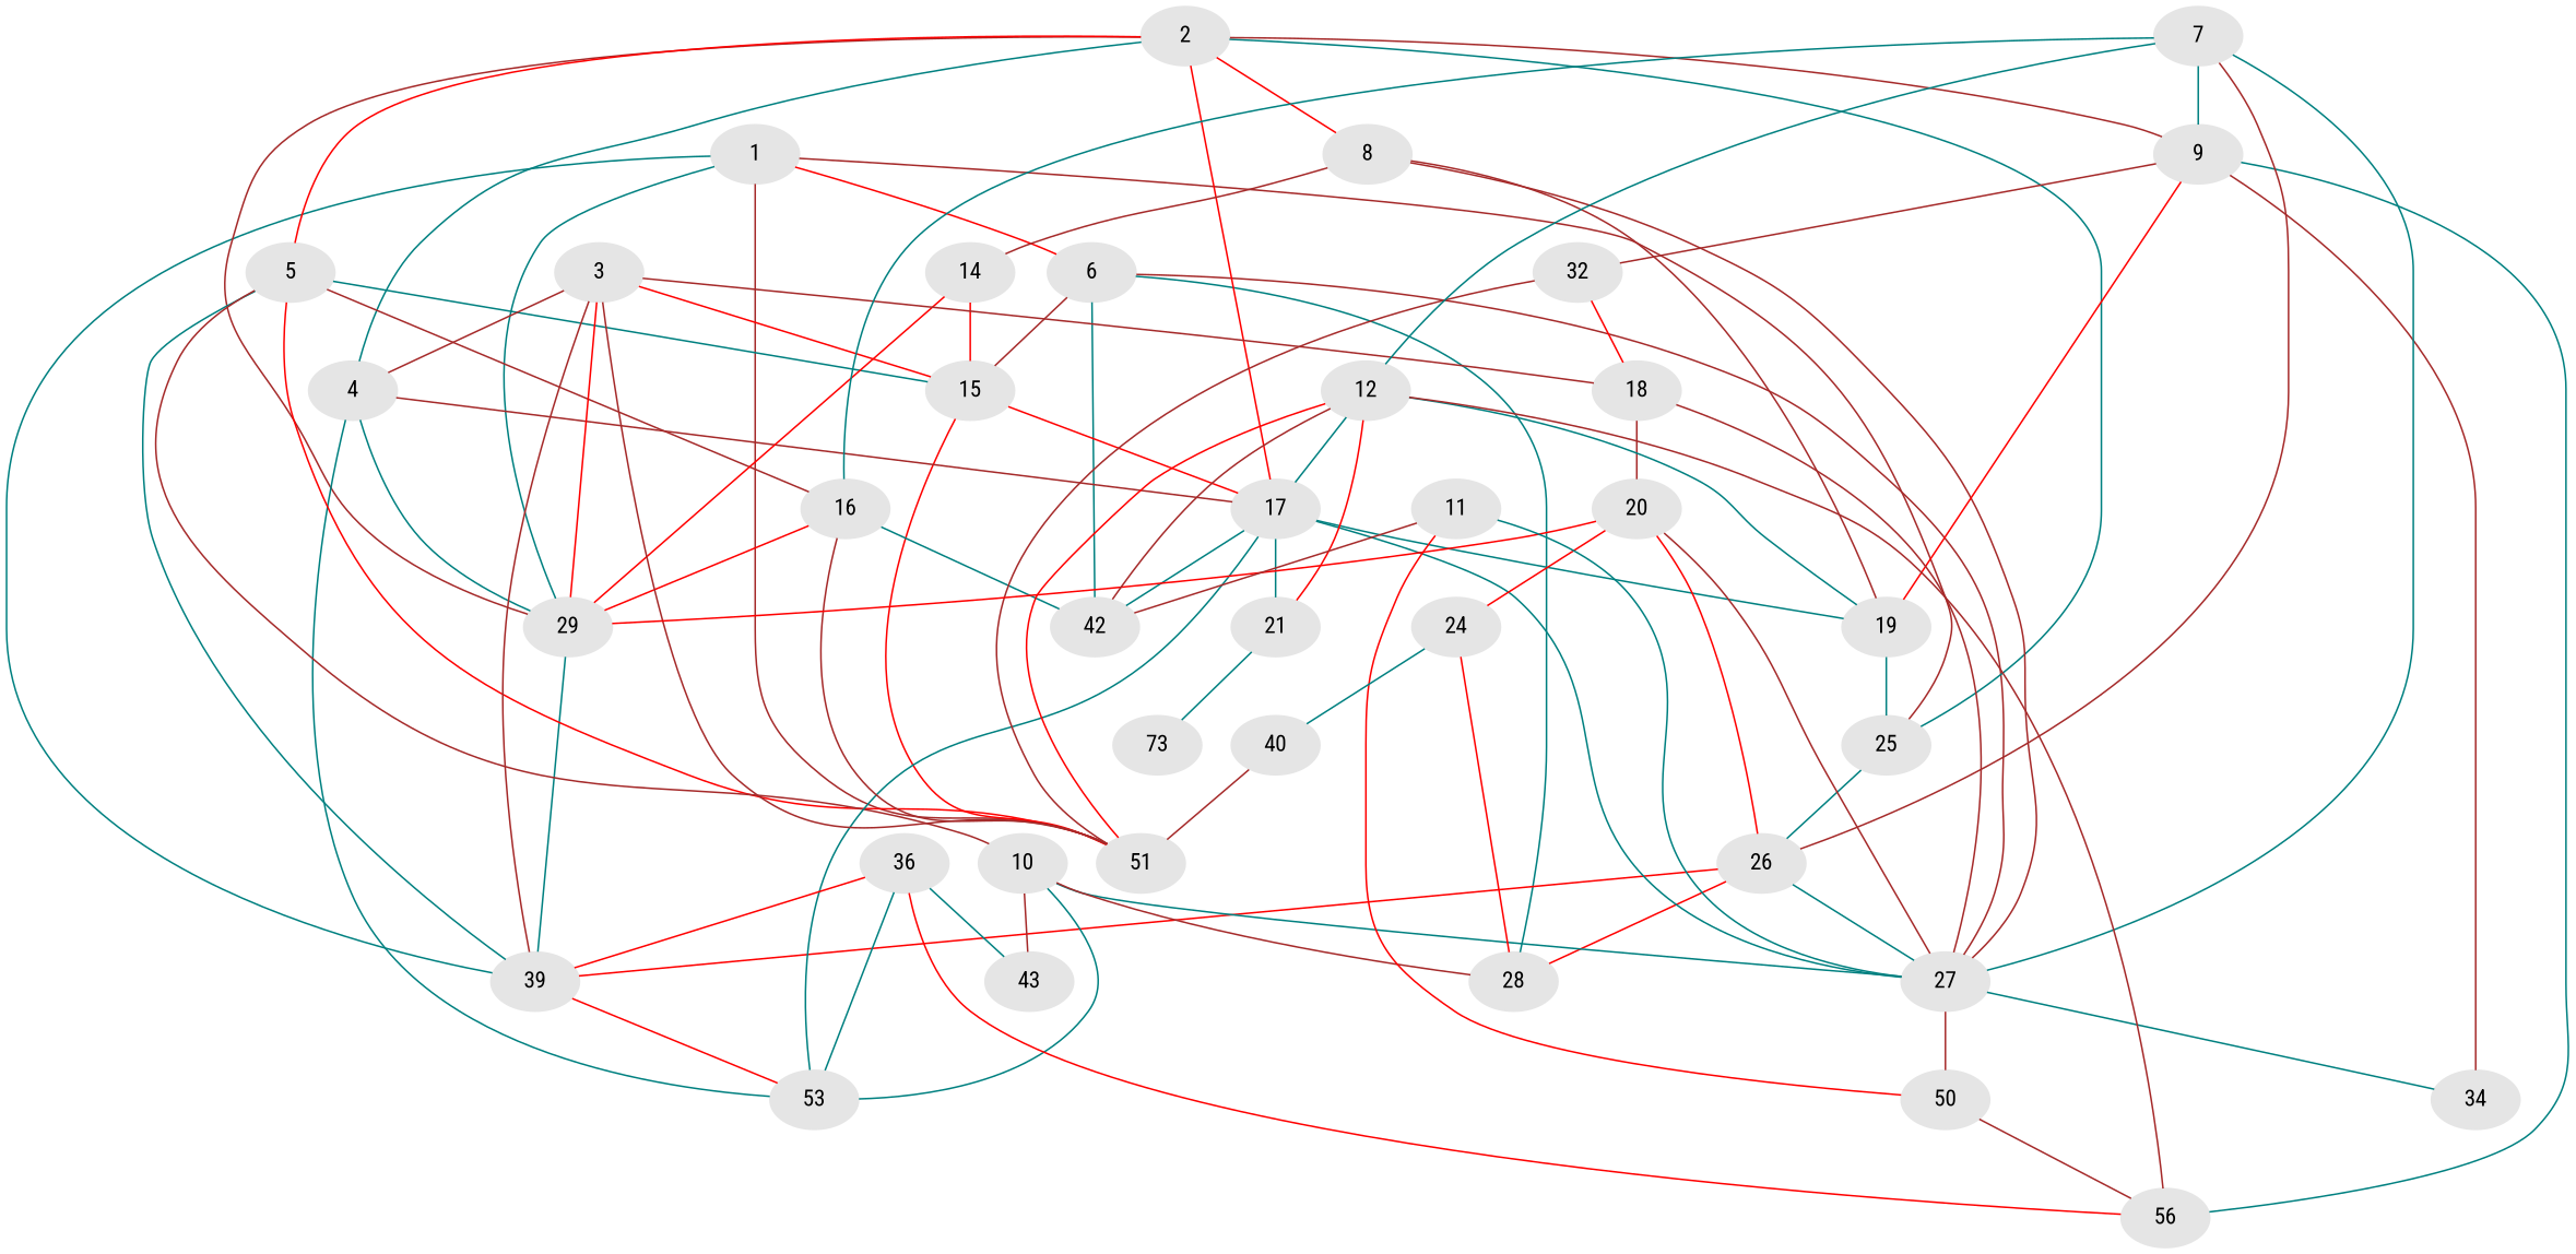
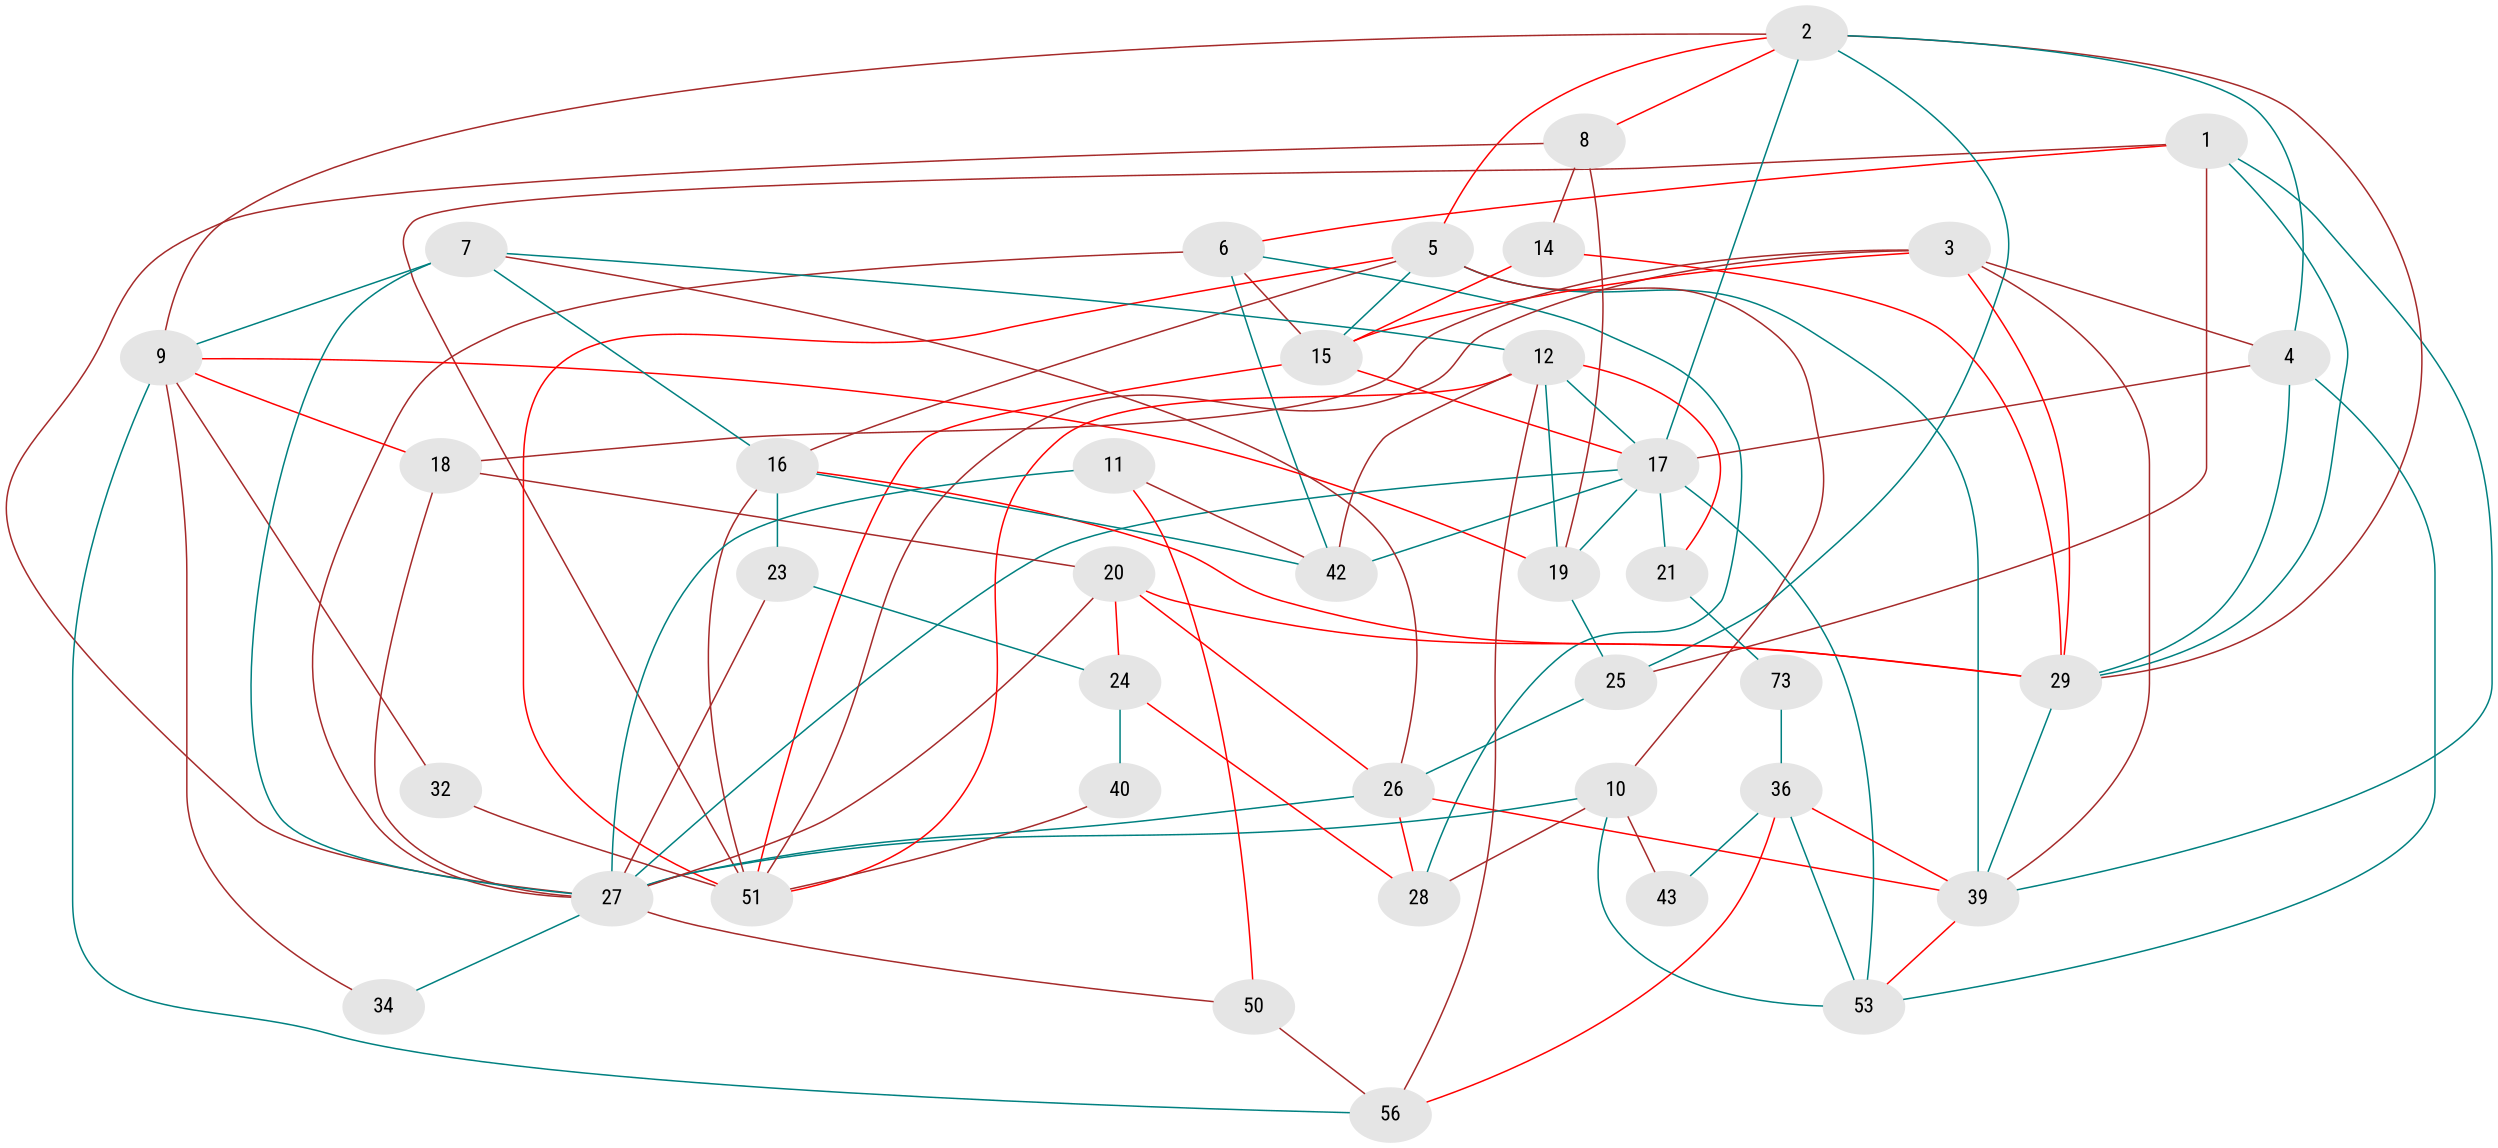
  graph {
    fontname="Roboto Condensed"
    node [color=gray90 fontname="Roboto Condensed" style=filled]
    edge [color=teal fontname="Roboto Condensed"]
    1 [super="+13"]
    6 [super="+44"]
    25
    29 [super="+52"]
    39 [super="+64"]
    51 [super="+62"]
    15 [super="+41"]
    27 [super="+45"]
    28 [super="+60"]
    42 [super="+49"]
    26 [super="+35"]
    53 [super="+55"]
    2 [super="+58"]
    4 [super="+22"]
    5 [super="+54"]
    8 [super="+63"]
    9 [super="+46"]
    17 [super="+48"]
    10
    16 [super="+59"]
    14
    19 [super="+47"]
    18 [super="+57"]
    32
    34
    56
    21
    3 [super="+31"]
    20 [super="+38"]
    43
+   23
    50
    7
    12 [super="+37"]
    11
    n36 [label=73]
    24 [super="+30"]
    40
    36 [super="+61"]
    1 -- 6 [color=red]
    1 -- 25 [color=brown]
    1 -- 29
    1 -- 39
    1 -- 51 [color=brown]
    6 -- 15 [color=brown]
    6 -- 27 [color=brown weight=2]
    6 -- 28
    6 -- 42
    25 -- 26
    29 -- 39
    39 -- 53 [color=red]
    15 -- 51 [color=red]
    15 -- 17 [color=red]
    27 -- 34
    27 -- 50 [color=brown]
    26 -- 39 [color=red]
    26 -- 27
    26 -- 28 [color=red]
    2 -- 25
    2 -- 29 [color=brown]
    2 -- 4
    2 -- 5 [color=red]
    2 -- 8 [color=red]
    2 -- 9 [color=brown]
-   2 -- 17 [color=red]
+   2 -- 17
    4 -- 29
    4 -- 53
    4 -- 17 [color=brown]
    5 -- 39
    5 -- 51 [color=red]
    5 -- 15
    5 -- 10 [color=brown]
    5 -- 16 [color=brown]
    8 -- 27 [color=brown]
    8 -- 14 [color=brown]
    8 -- 19 [color=brown]
    9 -- 19 [color=red]
-   32 -- 18 [color=red]
+   9 -- 18 [color=red]
    9 -- 32 [color=brown]
    9 -- 34 [color=brown]
    9 -- 56
    17 -- 27
    17 -- 42
    17 -- 53 [weight=2]
    17 -- 19
    17 -- 21
    10 -- 27
    10 -- 28 [color=brown]
    10 -- 53
    10 -- 43 [color=brown]
    16 -- 29 [color=red]
    16 -- 51 [color=brown]
    16 -- 42
+   16 -- 23
    14 -- 29 [color=red]
    14 -- 15 [color=red]
    19 -- 25
    18 -- 27 [color=brown]
    18 -- 20 [color=brown]
    32 -- 51 [color=brown weight=2]
    21 -- n36
    3 -- 29 [color=red]
    3 -- 39 [color=brown]
    3 -- 51 [color=brown]
    3 -- 15 [color=red]
    3 -- 4 [color=brown]
    3 -- 18 [color=brown]
    20 -- 29 [color=red weight=2]
    20 -- 27 [color=brown weight=2]
    20 -- 26 [color=red]
    20 -- 24 [color=red]
+   23 -- 27 [color=brown]
+   23 -- 24 [weight=2]
    50 -- 56 [color=brown]
    7 -- 27
    7 -- 26 [color=brown]
    7 -- 9
    7 -- 16
    7 -- 12
    12 -- 51 [color=red]
    12 -- 42 [color=brown]
    12 -- 17
    12 -- 19
    12 -- 56 [color=brown]
    12 -- 21 [color=red]
    11 -- 27
    11 -- 42 [color=brown]
    11 -- 50 [color=red]
+   n36 -- 36
    24 -- 28 [color=red]
    24 -- 40
    40 -- 51 [color=brown]
    36 -- 39 [color=red]
    36 -- 53
    36 -- 56 [color=red]
    36 -- 43
  }
